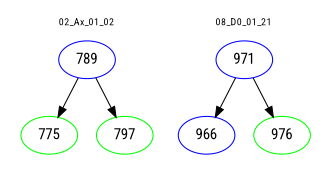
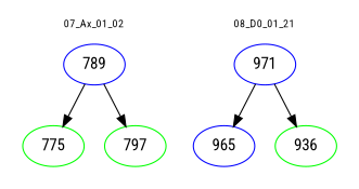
  digraph {
    fontname="Roboto Condensed"
    node [color=blue fontname="Roboto Condensed"]
    edge [color=black fontname="Roboto Condensed"]
    n1 [label=789]
    n2 [color=green label=775]
    n3 [color=green label=797]
    n4 [label=971]
-   n5 [label=966]
-   n6 [color=green label=976]
+   n5 [label=965]
+   n6 [color=green label=936]
    subgraph cluster_1 {
      color=white
      fontsize=10
-     label="02_Ax_01_02"
+     label="07_Ax_01_02"
      n1
      n2
      n3
    }
    subgraph cluster_2 {
      color=white
      fontsize=10
      label="08_D0_01_21"
      n4
      n5
      n6
    }
    n1 -> n2
    n1 -> n3
    n4 -> n5
    n4 -> n6
  }
